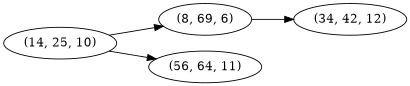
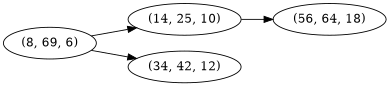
  digraph {
    rankdir=LR
    "(8, 69, 6)"
    "(14, 25, 10)"
    "(34, 42, 12)"
-   "(56, 64, 11)"
-   "(14, 25, 10)" -> "(8, 69, 6)"
+   "(56, 64, 11)" [label="(56, 64, 18)"]
+   "(8, 69, 6)" -> "(14, 25, 10)"
    "(8, 69, 6)" -> "(34, 42, 12)"
    "(14, 25, 10)" -> "(56, 64, 11)"
  }
